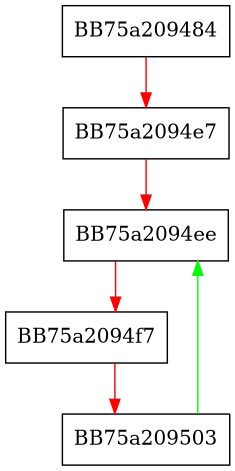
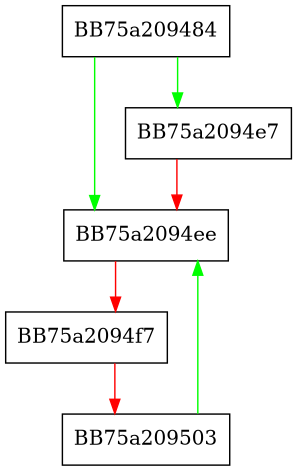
  digraph {
    splines=ortho
    node [shape=box]
    edge [color=red]
    BB75a209484
    BB75a2094ee
    n3 [label=BB75a2094e7]
    BB75a2094f7
    BB75a209503
-   BB75a209484 -> n3
+   BB75a209484 -> BB75a2094ee [color=green]
+   BB75a209484 -> n3 [color=green]
    BB75a2094ee -> BB75a2094f7
    n3 -> BB75a2094ee
    BB75a2094f7 -> BB75a209503
    BB75a209503 -> BB75a2094ee [color=green]
  }
